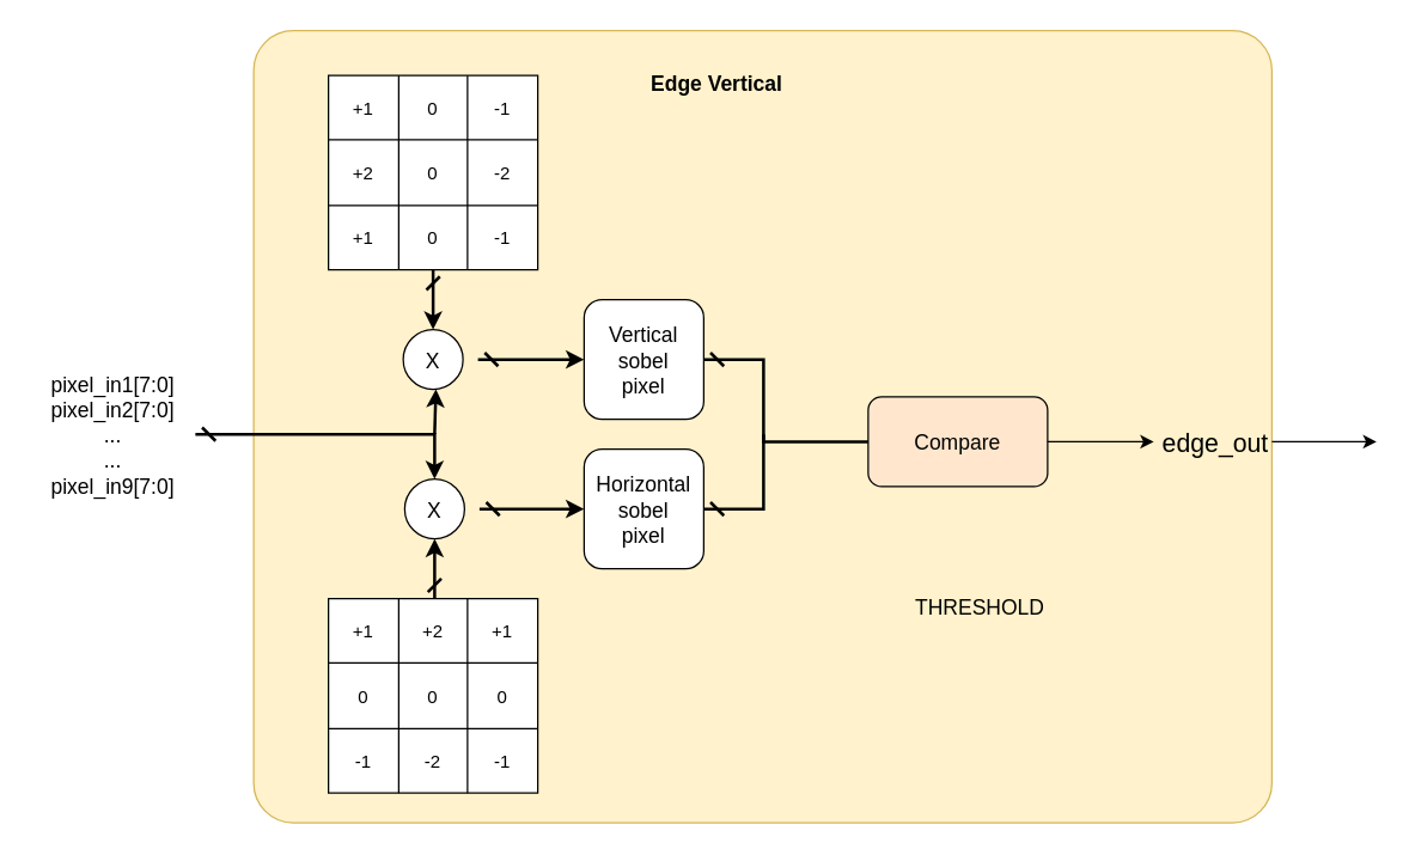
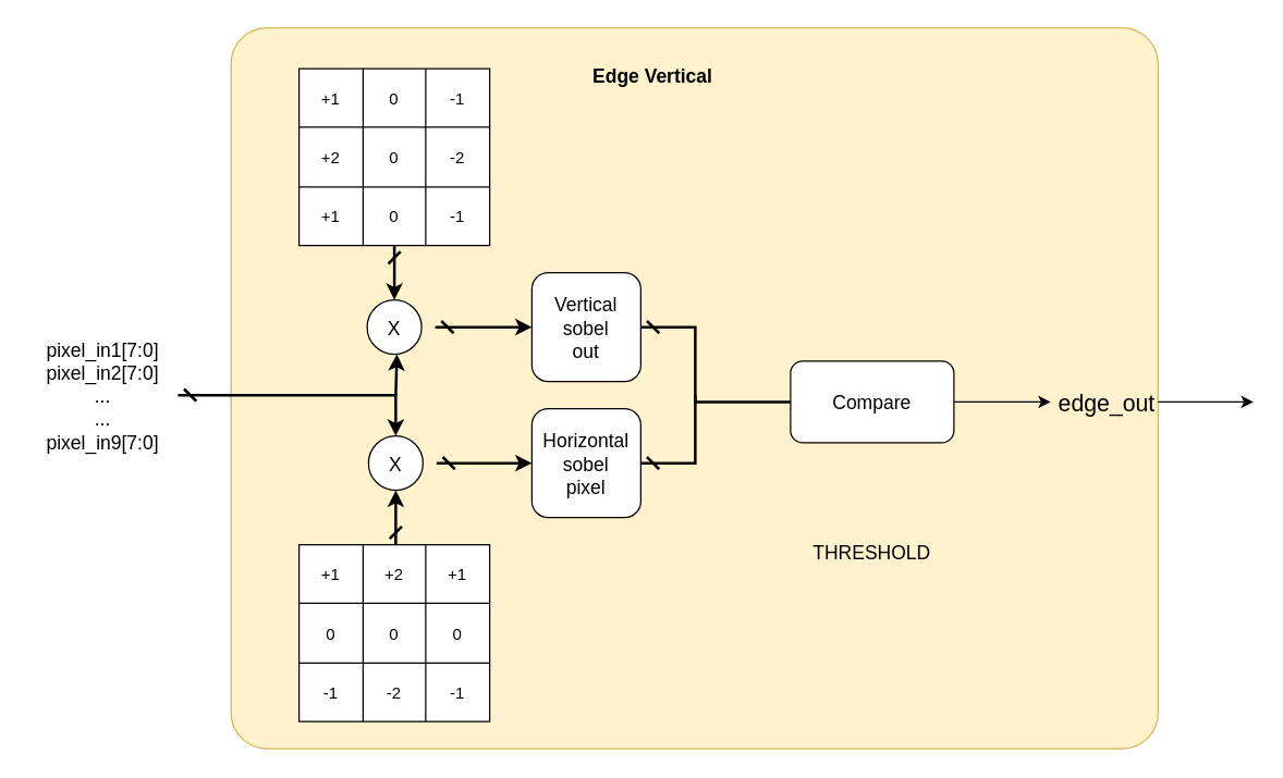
  <mxCell id="0" />
  <mxCell id="1" parent="0" />
  <mxCell id="2" value="" style="rounded=1;fillColor=#fff2cc;strokeColor=#d6b656;arcSize=5;" vertex="1" parent="1"><mxGeometry x="169" y="20" width="681" height="530" as="geometry" /></mxCell>
  <mxCell id="3" value="" style="group;" vertex="1" connectable="0" parent="1"><mxGeometry x="219" y="20" width="140" height="160" as="geometry" /></mxCell>
  <mxCell id="4" value="" style="shape=table;startSize=0;container=1;collapsible=0;childLayout=tableLayout;" vertex="1" parent="3"><mxGeometry y="30" width="140" height="130" as="geometry" /></mxCell>
  <mxCell id="5" value="" style="shape=tableRow;horizontal=0;startSize=0;swimlaneHead=0;swimlaneBody=0;top=0;left=0;bottom=0;right=0;collapsible=0;dropTarget=0;fillColor=none;points=[[0,0.5],[1,0.5]];portConstraint=eastwest;" vertex="1" parent="4"><mxGeometry width="140" height="43" as="geometry" /></mxCell>
  <mxCell id="6" value="+1" style="shape=partialRectangle;connectable=0;fillColor=none;top=0;left=0;bottom=0;right=0;overflow=hidden;" vertex="1" parent="5"><mxGeometry width="47" height="43" as="geometry"><mxRectangle width="47" height="43" as="alternateBounds" /></mxGeometry></mxCell>
  <mxCell id="7" value="0" style="shape=partialRectangle;connectable=0;fillColor=none;top=0;left=0;bottom=0;right=0;overflow=hidden;" vertex="1" parent="5"><mxGeometry x="47" width="46" height="43" as="geometry"><mxRectangle width="46" height="43" as="alternateBounds" /></mxGeometry></mxCell>
  <mxCell id="8" value="-1" style="shape=partialRectangle;connectable=0;fillColor=none;top=0;left=0;bottom=0;right=0;overflow=hidden;" vertex="1" parent="5"><mxGeometry x="93" width="47" height="43" as="geometry"><mxRectangle width="47" height="43" as="alternateBounds" /></mxGeometry></mxCell>
  <mxCell id="9" value="" style="shape=tableRow;horizontal=0;startSize=0;swimlaneHead=0;swimlaneBody=0;top=0;left=0;bottom=0;right=0;collapsible=0;dropTarget=0;fillColor=none;points=[[0,0.5],[1,0.5]];portConstraint=eastwest;" vertex="1" parent="4"><mxGeometry y="43" width="140" height="44" as="geometry" /></mxCell>
  <mxCell id="10" value="+2" style="shape=partialRectangle;connectable=0;fillColor=none;top=0;left=0;bottom=0;right=0;overflow=hidden;" vertex="1" parent="9"><mxGeometry width="47" height="44" as="geometry"><mxRectangle width="47" height="44" as="alternateBounds" /></mxGeometry></mxCell>
  <mxCell id="11" value="0" style="shape=partialRectangle;connectable=0;fillColor=none;top=0;left=0;bottom=0;right=0;overflow=hidden;" vertex="1" parent="9"><mxGeometry x="47" width="46" height="44" as="geometry"><mxRectangle width="46" height="44" as="alternateBounds" /></mxGeometry></mxCell>
  <mxCell id="12" value="-2" style="shape=partialRectangle;connectable=0;fillColor=none;top=0;left=0;bottom=0;right=0;overflow=hidden;" vertex="1" parent="9"><mxGeometry x="93" width="47" height="44" as="geometry"><mxRectangle width="47" height="44" as="alternateBounds" /></mxGeometry></mxCell>
  <mxCell id="13" value="" style="shape=tableRow;horizontal=0;startSize=0;swimlaneHead=0;swimlaneBody=0;top=0;left=0;bottom=0;right=0;collapsible=0;dropTarget=0;fillColor=none;points=[[0,0.5],[1,0.5]];portConstraint=eastwest;" vertex="1" parent="4"><mxGeometry y="87" width="140" height="43" as="geometry" /></mxCell>
  <mxCell id="14" value="+1" style="shape=partialRectangle;connectable=0;fillColor=none;top=0;left=0;bottom=0;right=0;overflow=hidden;" vertex="1" parent="13"><mxGeometry width="47" height="43" as="geometry"><mxRectangle width="47" height="43" as="alternateBounds" /></mxGeometry></mxCell>
  <mxCell id="15" value="0" style="shape=partialRectangle;connectable=0;fillColor=none;top=0;left=0;bottom=0;right=0;overflow=hidden;" vertex="1" parent="13"><mxGeometry x="47" width="46" height="43" as="geometry"><mxRectangle width="46" height="43" as="alternateBounds" /></mxGeometry></mxCell>
  <mxCell id="16" value="-1" style="shape=partialRectangle;connectable=0;fillColor=none;top=0;left=0;bottom=0;right=0;overflow=hidden;pointerEvents=1;" vertex="1" parent="13"><mxGeometry x="93" width="47" height="43" as="geometry"><mxRectangle width="47" height="43" as="alternateBounds" /></mxGeometry></mxCell>
  <mxCell id="17" value="" style="group;" vertex="1" connectable="0" parent="1"><mxGeometry x="219" y="255" width="140" height="160" as="geometry" /></mxCell>
  <mxCell id="18" value="" style="shape=table;startSize=0;container=1;collapsible=0;childLayout=tableLayout;" vertex="1" parent="17"><mxGeometry y="145" width="140" height="130" as="geometry" /></mxCell>
  <mxCell id="19" value="" style="shape=tableRow;horizontal=0;startSize=0;swimlaneHead=0;swimlaneBody=0;top=0;left=0;bottom=0;right=0;collapsible=0;dropTarget=0;fillColor=none;points=[[0,0.5],[1,0.5]];portConstraint=eastwest;" vertex="1" parent="18"><mxGeometry width="140" height="43" as="geometry" /></mxCell>
  <mxCell id="20" value="+1" style="shape=partialRectangle;connectable=0;fillColor=none;top=0;left=0;bottom=0;right=0;overflow=hidden;" vertex="1" parent="19"><mxGeometry width="47" height="43" as="geometry"><mxRectangle width="47" height="43" as="alternateBounds" /></mxGeometry></mxCell>
  <mxCell id="21" value="+2" style="shape=partialRectangle;connectable=0;fillColor=none;top=0;left=0;bottom=0;right=0;overflow=hidden;" vertex="1" parent="19"><mxGeometry x="47" width="46" height="43" as="geometry"><mxRectangle width="46" height="43" as="alternateBounds" /></mxGeometry></mxCell>
  <mxCell id="22" value="+1" style="shape=partialRectangle;connectable=0;fillColor=none;top=0;left=0;bottom=0;right=0;overflow=hidden;" vertex="1" parent="19"><mxGeometry x="93" width="47" height="43" as="geometry"><mxRectangle width="47" height="43" as="alternateBounds" /></mxGeometry></mxCell>
  <mxCell id="23" value="" style="shape=tableRow;horizontal=0;startSize=0;swimlaneHead=0;swimlaneBody=0;top=0;left=0;bottom=0;right=0;collapsible=0;dropTarget=0;fillColor=none;points=[[0,0.5],[1,0.5]];portConstraint=eastwest;" vertex="1" parent="18"><mxGeometry y="43" width="140" height="44" as="geometry" /></mxCell>
  <mxCell id="24" value="0" style="shape=partialRectangle;connectable=0;fillColor=none;top=0;left=0;bottom=0;right=0;overflow=hidden;" vertex="1" parent="23"><mxGeometry width="47" height="44" as="geometry"><mxRectangle width="47" height="44" as="alternateBounds" /></mxGeometry></mxCell>
  <mxCell id="25" value="0" style="shape=partialRectangle;connectable=0;fillColor=none;top=0;left=0;bottom=0;right=0;overflow=hidden;" vertex="1" parent="23"><mxGeometry x="47" width="46" height="44" as="geometry"><mxRectangle width="46" height="44" as="alternateBounds" /></mxGeometry></mxCell>
  <mxCell id="26" value="0" style="shape=partialRectangle;connectable=0;fillColor=none;top=0;left=0;bottom=0;right=0;overflow=hidden;" vertex="1" parent="23"><mxGeometry x="93" width="47" height="44" as="geometry"><mxRectangle width="47" height="44" as="alternateBounds" /></mxGeometry></mxCell>
  <mxCell id="27" value="" style="shape=tableRow;horizontal=0;startSize=0;swimlaneHead=0;swimlaneBody=0;top=0;left=0;bottom=0;right=0;collapsible=0;dropTarget=0;fillColor=none;points=[[0,0.5],[1,0.5]];portConstraint=eastwest;" vertex="1" parent="18"><mxGeometry y="87" width="140" height="43" as="geometry" /></mxCell>
  <mxCell id="28" value="-1" style="shape=partialRectangle;connectable=0;fillColor=none;top=0;left=0;bottom=0;right=0;overflow=hidden;" vertex="1" parent="27"><mxGeometry width="47" height="43" as="geometry"><mxRectangle width="47" height="43" as="alternateBounds" /></mxGeometry></mxCell>
  <mxCell id="29" value="-2" style="shape=partialRectangle;connectable=0;fillColor=none;top=0;left=0;bottom=0;right=0;overflow=hidden;" vertex="1" parent="27"><mxGeometry x="47" width="46" height="43" as="geometry"><mxRectangle width="46" height="43" as="alternateBounds" /></mxGeometry></mxCell>
  <mxCell id="30" value="-1" style="shape=partialRectangle;connectable=0;fillColor=none;top=0;left=0;bottom=0;right=0;overflow=hidden;pointerEvents=1;" vertex="1" parent="27"><mxGeometry x="93" width="47" height="43" as="geometry"><mxRectangle width="47" height="43" as="alternateBounds" /></mxGeometry></mxCell>
  <mxCell id="31" value="" style="group;" vertex="1" connectable="0" parent="1"><mxGeometry x="259" y="220" width="60" height="40" as="geometry" /></mxCell>
  <mxCell id="32" value="" style="ellipse;fontSize=14;" vertex="1" parent="31"><mxGeometry x="10" width="40" height="40" as="geometry" /></mxCell>
  <mxCell id="33" value="X" style="text;strokeColor=none;fillColor=none;align=center;verticalAlign=middle;rounded=0;fontSize=14;" vertex="1" parent="31"><mxGeometry y="5" width="60" height="30" as="geometry" /></mxCell>
  <mxCell id="34" value="" style="endArrow=dash;startArrow=classic;rounded=0;fontSize=14;exitX=0.5;exitY=0;exitDx=0;exitDy=0;endFill=0;strokeWidth=2;" edge="1" parent="1" source="32"><mxGeometry width="50" height="50" relative="1" as="geometry"><mxPoint x="409" y="280" as="sourcePoint" /><mxPoint x="289" y="180" as="targetPoint" /></mxGeometry></mxCell>
  <mxCell id="35" value="pixel_in1[7:0]&#10;pixel_in2[7:0]&#10;...&#10;...&#10;pixel_in9[7:0]" style="text;strokeColor=none;fillColor=none;align=center;verticalAlign=middle;rounded=0;fontSize=14;" vertex="1" parent="1"><mxGeometry y="220" width="110" height="140" as="geometry" x="20" /></mxCell>
  <mxCell id="36" value="" style="group;" vertex="1" connectable="0" parent="1"><mxGeometry x="260" y="320" width="60" height="40" as="geometry" /></mxCell>
  <mxCell id="37" value="" style="ellipse;fontSize=14;" vertex="1" parent="36"><mxGeometry x="10" width="40" height="40" as="geometry" /></mxCell>
  <mxCell id="38" value="X" style="text;strokeColor=none;fillColor=none;align=center;verticalAlign=middle;rounded=0;fontSize=14;" vertex="1" parent="36"><mxGeometry y="5" width="60" height="30" as="geometry" /></mxCell>
  <mxCell id="39" value="" style="endArrow=classic;rounded=0;fontSize=14;strokeWidth=2;exitX=0.507;exitY=0.002;exitDx=0;exitDy=0;exitPerimeter=0;entryX=0.5;entryY=1;entryDx=0;entryDy=0;startArrow=dash;startFill=0;" edge="1" parent="1" source="19" target="37"><mxGeometry width="50" height="50" relative="1" as="geometry"><mxPoint x="360" y="310" as="sourcePoint" /><mxPoint x="410" y="260" as="targetPoint" /></mxGeometry></mxCell>
  <mxCell id="40" value="" style="endArrow=classic;rounded=0;fontSize=14;strokeWidth=2;exitX=1;exitY=0.5;exitDx=0;exitDy=0;entryX=0.5;entryY=0;entryDx=0;entryDy=0;startArrow=dash;startFill=0;" edge="1" parent="1" source="35" target="37"><mxGeometry width="50" height="50" relative="1" as="geometry"><mxPoint x="360" y="310" as="sourcePoint" /><mxPoint x="410" y="260" as="targetPoint" /><Array as="points"><mxPoint x="290" y="290" /></Array></mxGeometry></mxCell>
  <mxCell id="41" value="" style="endArrow=classic;rounded=0;fontSize=14;strokeWidth=2;entryX=0.547;entryY=0.998;entryDx=0;entryDy=0;entryPerimeter=0;" edge="1" parent="1" target="32"><mxGeometry width="50" height="50" relative="1" as="geometry"><mxPoint x="290" y="290" as="sourcePoint" /><mxPoint x="410" y="260" as="targetPoint" /></mxGeometry></mxCell>
  <mxCell id="42" value="" style="endArrow=classic;rounded=0;fontSize=14;strokeWidth=2;entryX=0;entryY=0.5;entryDx=0;entryDy=0;startArrow=dash;startFill=0;" edge="1" parent="1" source="38"><mxGeometry width="50" height="50" relative="1" as="geometry"><mxPoint x="380" y="330" as="sourcePoint" /><mxPoint x="390" y="340" as="targetPoint" /></mxGeometry></mxCell>
  <mxCell id="43" value="" style="endArrow=classic;rounded=0;fontSize=14;strokeWidth=2;entryX=0;entryY=0.5;entryDx=0;entryDy=0;exitX=1;exitY=0.5;exitDx=0;exitDy=0;startArrow=dash;startFill=0;" edge="1" parent="1" source="33"><mxGeometry width="50" height="50" relative="1" as="geometry"><mxPoint x="330" y="350" as="sourcePoint" /><mxPoint x="390" y="240" as="targetPoint" /></mxGeometry></mxCell>
- <mxCell id="44" value="Vertical&#10;sobel&#10;pixel" style="rounded=1;fontSize=14;" vertex="1" parent="1"><mxGeometry x="390" y="200" width="80" height="80" as="geometry" /></mxCell>
+ <mxCell id="44" value="Vertical&#10;sobel&#10;out" style="rounded=1;fontSize=14;" vertex="1" parent="1"><mxGeometry x="390" y="200" width="80" height="80" as="geometry" /></mxCell>
  <mxCell id="45" value="Horizontal&#10;sobel&#10;pixel" style="rounded=1;fontSize=14;" vertex="1" parent="1"><mxGeometry x="390" y="300" width="80" height="80" as="geometry" /></mxCell>
- <mxCell id="46" value="Compare" style="rounded=1;fontSize=14;fillColor=#ffe6cc;" vertex="1" parent="1"><mxGeometry x="580" y="265" width="120" height="60" as="geometry" /></mxCell>
+ <mxCell id="46" value="Compare" style="rounded=1;fontSize=14;" vertex="1" parent="1"><mxGeometry x="580" y="265" width="120" height="60" as="geometry" /></mxCell>
  <mxCell id="47" value="" style="endArrow=none;rounded=0;fontSize=14;strokeWidth=2;entryX=0;entryY=0.5;entryDx=0;entryDy=0;exitX=1;exitY=0.5;exitDx=0;exitDy=0;startArrow=dash;startFill=0;" edge="1" parent="1" source="44" target="46"><mxGeometry width="50" height="50" relative="1" as="geometry"><mxPoint x="410" y="310" as="sourcePoint" /><mxPoint x="460" y="260" as="targetPoint" /><Array as="points"><mxPoint x="510" y="240" /><mxPoint x="510" y="295" /></Array></mxGeometry></mxCell>
  <mxCell id="48" value="" style="endArrow=none;rounded=0;fontSize=14;strokeWidth=2;exitX=1;exitY=0.5;exitDx=0;exitDy=0;startArrow=dash;startFill=0;" edge="1" parent="1" source="45"><mxGeometry width="50" height="50" relative="1" as="geometry"><mxPoint x="410" y="310" as="sourcePoint" /><mxPoint x="510" y="290" as="targetPoint" /><Array as="points"><mxPoint x="510" y="340" /></Array></mxGeometry></mxCell>
- <mxCell id="49" value="THRESHOLD" style="text;strokeColor=none;fillColor=none;align=center;verticalAlign=middle;rounded=0;fontSize=14;" vertex="1" parent="1"><mxGeometry x="625" y="390" width="60" height="30" as="geometry" /></mxCell>
+ <mxCell id="49" value="THRESHOLD" style="text;strokeColor=none;fillColor=none;align=center;verticalAlign=middle;rounded=0;fontSize=14;" vertex="1" parent="1"><mxGeometry x="610" y="390" width="60" height="30" as="geometry" /></mxCell>
  <mxCell id="50" value="Edge Vertical" style="text;strokeColor=none;fillColor=none;align=center;verticalAlign=middle;rounded=0;fontSize=14;fontStyle=1;" vertex="1" parent="1"><mxGeometry x="414" y="40" width="130" height="30" as="geometry" /></mxCell>
  <mxCell id="51" value="edge_out" style="text;strokeColor=none;fillColor=none;align=right;verticalAlign=middle;rounded=0;fontSize=17;" vertex="1" parent="1"><mxGeometry x="771" y="280" width="79" height="30" as="geometry" /></mxCell>
  <mxCell id="52" value="" style="endArrow=classic;rounded=0;fontSize=17;strokeWidth=1;entryX=0;entryY=0.5;entryDx=0;entryDy=0;" edge="1" parent="1" target="51"><mxGeometry width="50" height="50" relative="1" as="geometry"><mxPoint x="700" y="295" as="sourcePoint" /><mxPoint x="500" y="270" as="targetPoint" /></mxGeometry></mxCell>
  <mxCell id="53" value="" style="endArrow=classic;rounded=0;fontSize=17;strokeWidth=1;" edge="1" parent="1"><mxGeometry width="50" height="50" relative="1" as="geometry"><mxPoint x="870" y="295" as="sourcePoint" /><mxPoint x="920" y="295" as="targetPoint" /><Array as="points"><mxPoint x="850" y="295" /></Array></mxGeometry></mxCell>
